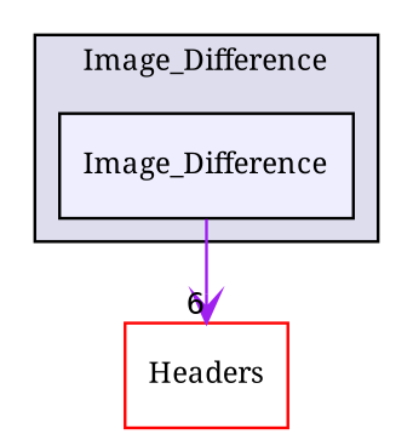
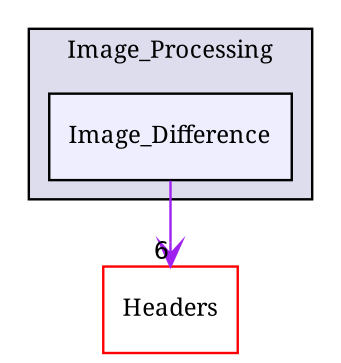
  digraph {
    compound=true
    fontname="Noto Serif"
    node [fontname="Noto Serif" fontsize=10 shape=box style=filled]
    n1 [fillcolor="#eeeeff" label=Image_Difference pencolor=black]
    n2 [color=red fillcolor=white label=Headers]
    subgraph cluster_1 {
      bgcolor="#ddddee"
      fontsize=10
-     label=Image_Difference
+     label=Image_Processing
      pencolor=black
      n1
    }
    n1 -> n2 [headlabel=6 labeldistance=1.5 labelfontname=Helvetica labelfontsize=10 color=purple arrowhead=vee fontname="Noto Serif"]
  }
